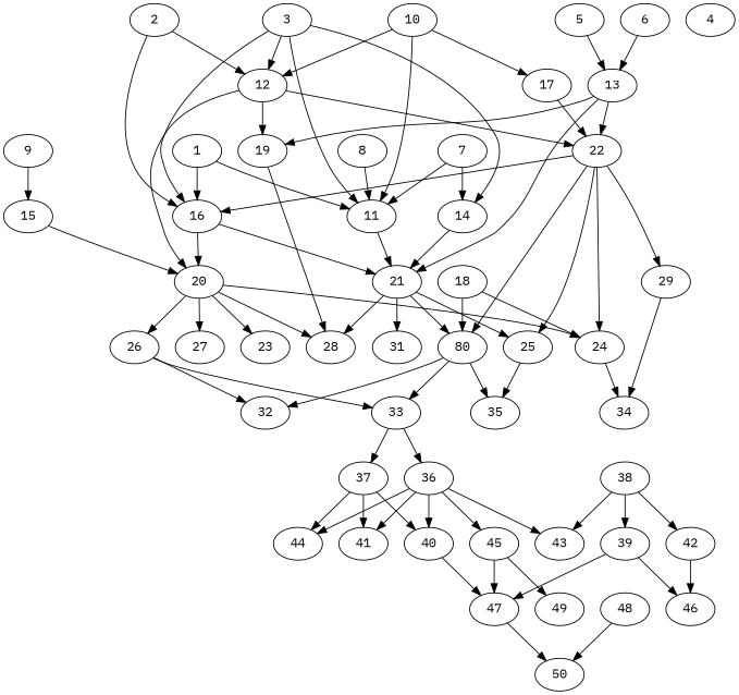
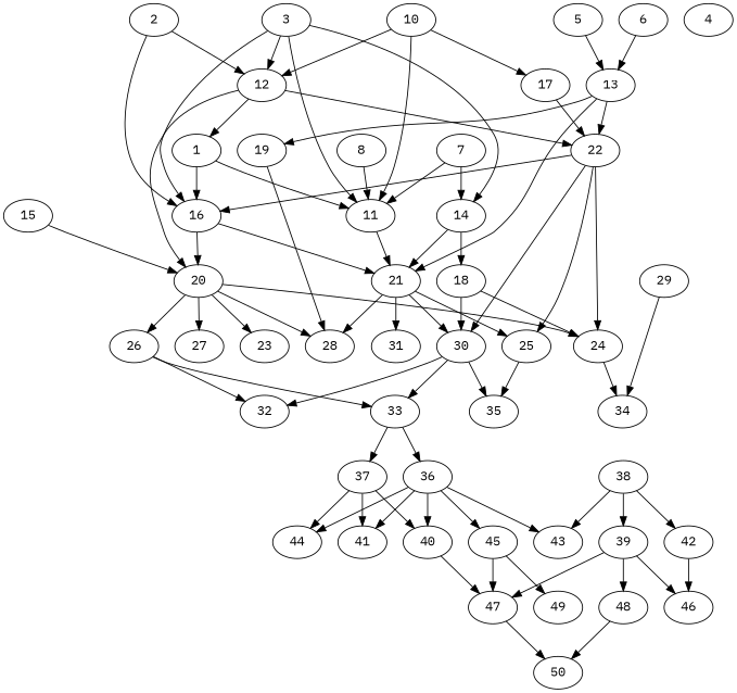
  digraph {
    fontname="IBM Plex Mono"
    node [alpha=0.09 fontname="IBM Plex Mono"]
    edge [fontname="IBM Plex Mono"]
    1 [alpha=0.17 expect_size=45036544]
    11 [alpha=0.19 expect_size=39725056]
    16 [alpha=0.05 expect_size=26395648]
    21 [alpha=0.16 expect_size=40381440]
    20 [alpha=0.10 expect_size=9901056]
-   30 [alpha=0.08 expect_size=21429248 label=80]
+   30 [alpha=0.08 expect_size=21429248]
    28 [alpha=0.14 expect_size=9536512]
    25 [expect_size=45914112]
    31 [alpha=0.02 expect_size=44755968]
    24 [alpha=0.02 expect_size=17904640]
    23 [expect_size=39792640]
    26 [alpha=0.13 expect_size=33696768]
    27 [alpha=0.04 expect_size=44774400]
    2 [alpha=0.14 expect_size=29599744]
    12 [alpha=0.01 expect_size=32442368]
    19 [alpha=0.01 expect_size=34691072]
    22 [alpha=0.12 expect_size=37068800]
    29 [alpha=0.08 expect_size=19654656]
    3 [alpha=0.17 expect_size=7148544]
    14 [alpha=0.12 expect_size=10429440]
    18 [alpha=0.04 expect_size=21665792]
    4 [alpha=0.18 expect_size=41124864]
    5 [expect_size=39469056]
    13 [alpha=0.11 expect_size=17894400]
    6 [alpha=0.03 expect_size=45859840]
    7 [alpha=0.15 expect_size=22282240]
    8 [alpha=0.06 expect_size=48578560]
-   9 [expect_size=15874048]
    15 [alpha=0.15 expect_size=6077440]
    10 [alpha=0.13 expect_size=19058688]
    17 [alpha=0.05 expect_size=34015232]
    35 [alpha=0.08 expect_size=42746880]
    32 [expect_size=35058688]
    33 [alpha=0.00 expect_size=16693248]
    34 [alpha=0.14 expect_size=38752256]
    36 [alpha=0.11 expect_size=15717376]
    37 [alpha=0.06 expect_size=45468672]
    38 [alpha=0.08 expect_size=7480320]
    43 [alpha=0.16 expect_size=7298048]
    39 [alpha=0.03 expect_size=39461888]
    42 [alpha=0.16 expect_size=34342912]
    40 [alpha=0.20 expect_size=10487808]
    41 [alpha=0.11 expect_size=28744704]
    44 [alpha=0.01 expect_size=7446528]
    45 [alpha=0.03 expect_size=39975936]
    47 [expect_size=37089280]
    49 [alpha=0.01 expect_size=24119296]
    46 [alpha=0.18 expect_size=11347968]
    48 [alpha=0.02 expect_size=51601408]
    50 [alpha=0.07 expect_size=31280128]
    1 -> 11
    1 -> 16
    11 -> 21
    16 -> 21
    16 -> 20
    21 -> 30
    21 -> 28
    21 -> 25
    21 -> 31
    20 -> 28
    20 -> 24
    20 -> 23
    20 -> 26
    20 -> 27
    30 -> 35
    30 -> 32
    30 -> 33
    25 -> 35
    24 -> 34
    26 -> 32
    26 -> 33
    2 -> 16
    2 -> 12
    12 -> 20
-   12 -> 19
+   12 -> 1
    12 -> 22
    19 -> 28
    22 -> 16
    22 -> 30
    22 -> 25
    22 -> 24
-   22 -> 29
    29 -> 34
    3 -> 11
    3 -> 16
    3 -> 12
    3 -> 14
    14 -> 21
+   14 -> 18
    18 -> 30
    18 -> 24
    5 -> 13
    13 -> 21
    13 -> 19
    13 -> 22
    6 -> 13
    7 -> 11
    7 -> 14
    8 -> 11
-   9 -> 15
    15 -> 20
    10 -> 11
    10 -> 12
    10 -> 17
    17 -> 22
    33 -> 36
    33 -> 37
    36 -> 43
    36 -> 40
    36 -> 41
    36 -> 44
    36 -> 45
    37 -> 40
    37 -> 41
    37 -> 44
    38 -> 43
    38 -> 39
    38 -> 42
    39 -> 47
    39 -> 46
+   39 -> 48
    42 -> 46
    40 -> 47
    45 -> 47
    45 -> 49
    47 -> 50
    48 -> 50
  }
